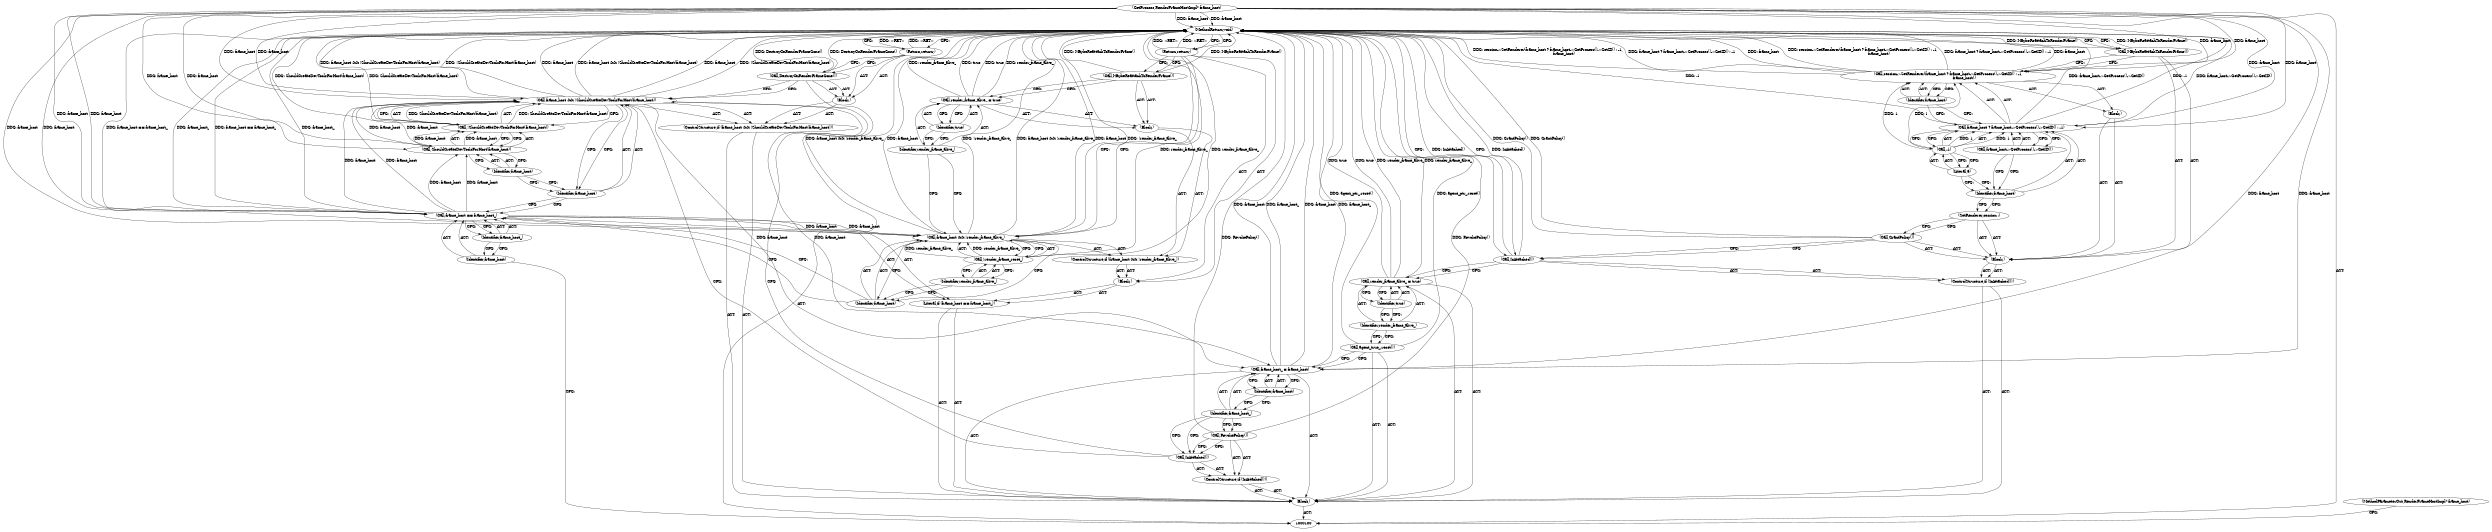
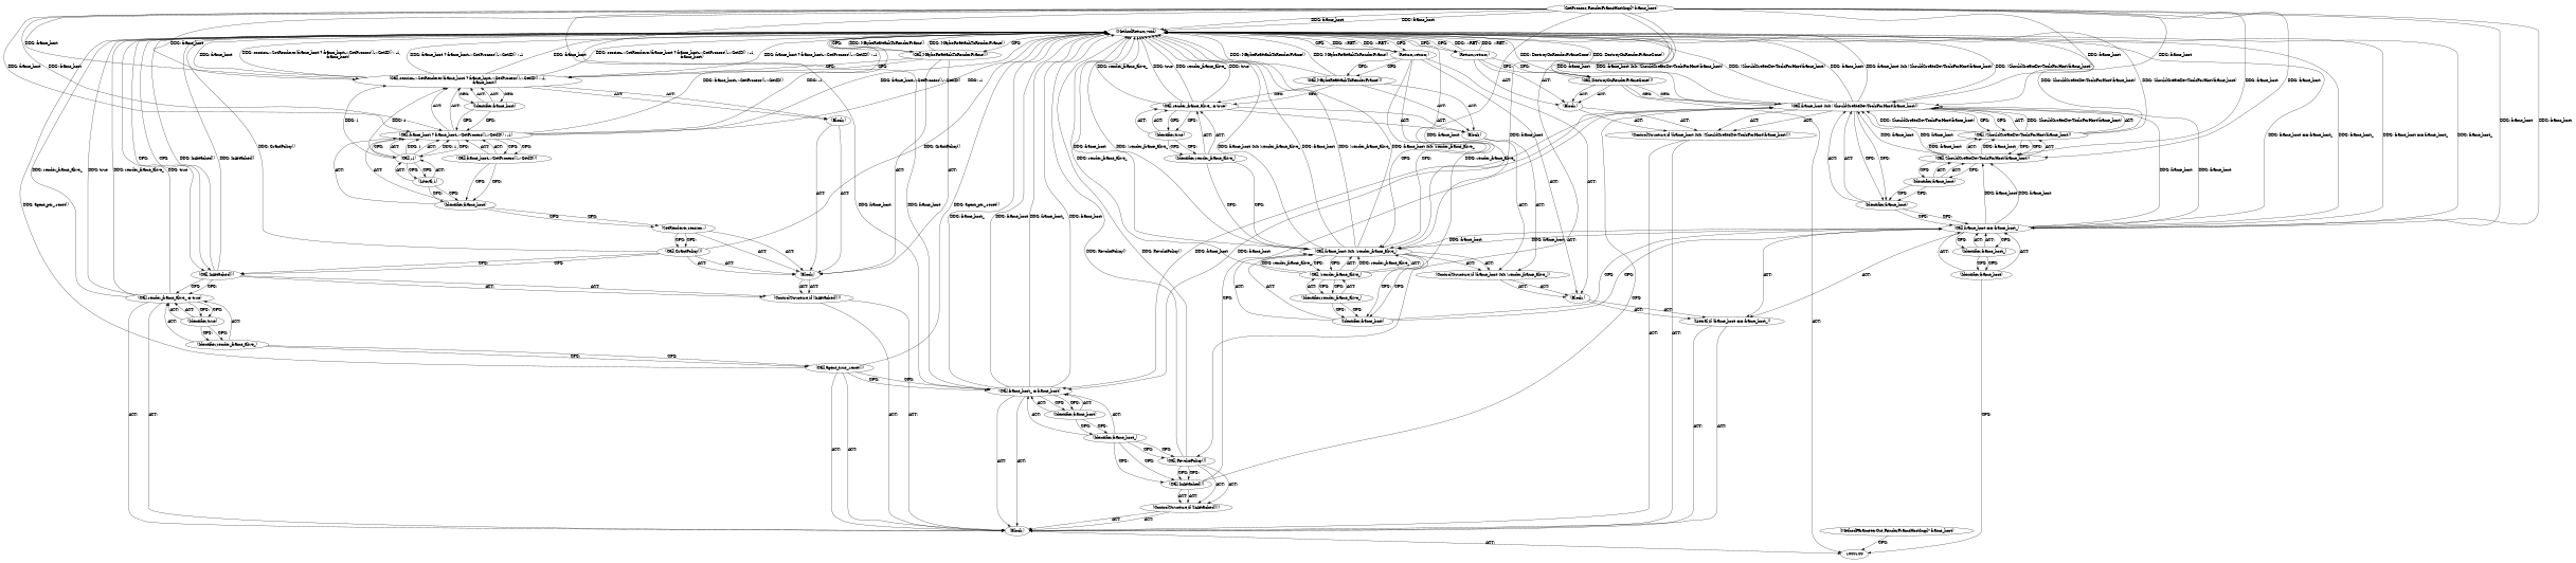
  digraph {
    n1 [label="(MethodReturn,void)"]
    n2 [label="(Return,return;)"]
    n3 [label="(Call,IsAttached())"]
    n4 [label="(Call,MaybeReattachToRenderFrame())"]
    n5 [label="(Return,return;)"]
    n6 [label="(Block,)"]
    n7 [label="(Call,DestroyOnRenderFrameGone())"]
    n8 [label="(Call,render_frame_alive_ = true)"]
    n9 [label="(ControlStructure,if (IsAttached()))"]
    n10 [label="(Call,session->SetRenderer(frame_host ? frame_host->GetProcess()->GetID() : -1,\n                            frame_host))"]
    n11 [label="(Block,)"]
    n12 [label="(Call,frame_host && !render_frame_alive_)"]
    n13 [label="(Block,)"]
    n14 [label="(Call,MaybeReattachToRenderFrame())"]
    n15 [label="(ControlStructure,if (frame_host && !ShouldCreateDevToolsForHost(frame_host)))"]
    n16 [label="(Block,)"]
    1000100
    n18 [label="(Call,!ShouldCreateDevToolsForHost(frame_host))"]
    n19 [label="(Call,ShouldCreateDevToolsForHost(frame_host))"]
    n20 [label="(Call,frame_host && !ShouldCreateDevToolsForHost(frame_host))"]
    n21 [label="(Identifier,frame_host)"]
    n22 [label="(Identifier,frame_host)"]
    n23 [label="(Call,frame_host_ = frame_host)"]
    n24 [label="(Call,frame_host == frame_host_)"]
    n25 [label="(Identifier,frame_host)"]
    n26 [label="(Literal,if (frame_host == frame_host_))"]
    n27 [label="(Identifier,frame_host_)"]
    n28 [label="(ControlStructure,if (IsAttached()))"]
    n29 [label="(Call,IsAttached())"]
    n30 [label="(Call,RevokePolicy())"]
    n31 [label="(Identifier,frame_host_)"]
    n32 [label="(Call,agent_true_.reset())"]
    n33 [label="(GetProcess,RenderFrameHostImpl* frame_host)"]
    n34 [label="(Call,frame_host ? frame_host->GetProcess()->GetID() : -1)"]
    n35 [label="(Call,frame_host->GetProcess()->GetID())"]
    n36 [label="(Call,-1)"]
    n37 [label="(Block,)"]
    n38 [label="(Identifier,frame_host)"]
-   n39 [label="(Call,!render_frame_reset_)"]
+   n39 [label="(Call,!render_frame_alive_)"]
    n40 [label="(Identifier,frame_host)"]
    n41 [label="(ControlStructure,if (frame_host && !render_frame_alive_))"]
    n42 [label="(MethodParameterOut,RenderFrameHostImpl* frame_host)"]
    n43 [label="(Identifier,true)"]
    n44 [label="(Identifier,render_frame_alive_)"]
    n45 [label="(Call,GrantPolicy())"]
    n46 [label="(SetRenderer,session :)"]
    n47 [label="(Identifier,frame_host)"]
-   n48 [label="(Literal,6)"]
+   n48 [label="(Literal,1)"]
    n49 [label="(Identifier,frame_host)"]
    n50 [label="(Identifier,render_frame_alive_)"]
    n51 [label="(Block,)"]
    n52 [label="(Identifier,true)"]
    n53 [label="(Call,render_frame_alive_ = true)"]
    n54 [label="(Identifier,render_frame_alive_)"]
    n1 -> n2 [label="CFG: "]
    n1 -> n2 [label="CFG: "]
    n1 -> n3 [label="CFG: "]
    n1 -> n3 [label="CFG: "]
    n1 -> n4 [label="CFG: "]
    n1 -> n4 [label="CFG: "]
    n1 -> n5 [label="CFG: "]
    n1 -> n5 [label="CFG: "]
    n2 -> n1 [label="DDG: <RET>"]
    n2 -> n1 [label="DDG: <RET>"]
    n2 -> n6 [label="AST: "]
    n2 -> n6 [label="AST: "]
    n2 -> n7 [label="CFG: "]
    n2 -> n7 [label="CFG: "]
    n3 -> n1 [label="DDG: IsAttached()"]
    n3 -> n1 [label="DDG: IsAttached()"]
    n3 -> n8 [label="CFG: "]
    n3 -> n8 [label="CFG: "]
    n3 -> n9 [label="AST: "]
    n3 -> n9 [label="AST: "]
    n4 -> n1 [label="DDG: MaybeReattachToRenderFrame()"]
    n4 -> n1 [label="DDG: MaybeReattachToRenderFrame()"]
    n4 -> n10 [label="CFG: "]
    n4 -> n10 [label="CFG: "]
    n4 -> n11 [label="AST: "]
    n4 -> n11 [label="AST: "]
    n5 -> n1 [label="DDG: <RET>"]
    n5 -> n1 [label="DDG: <RET>"]
    n5 -> n12 [label="CFG: "]
    n5 -> n12 [label="CFG: "]
    n5 -> n13 [label="AST: "]
    n5 -> n13 [label="AST: "]
    n5 -> n14 [label="CFG: "]
    n5 -> n14 [label="CFG: "]
    n6 -> n15 [label="AST: "]
    n6 -> n15 [label="AST: "]
    n7 -> n1 [label="DDG: DestroyOnRenderFrameGone()"]
    n7 -> n1 [label="DDG: DestroyOnRenderFrameGone()"]
    n7 -> n6 [label="AST: "]
    n7 -> n6 [label="AST: "]
    n7 -> 1000100 [label="AST: "]
    n7 -> n20 [label="CFG: "]
    n7 -> n20 [label="CFG: "]
    n8 -> n1 [label="DDG: render_frame_alive_"]
    n8 -> n1 [label="DDG: true"]
    n8 -> n1 [label="DDG: render_frame_alive_"]
    n8 -> n1 [label="DDG: true"]
    n8 -> n16 [label="AST: "]
    n8 -> n16 [label="AST: "]
    n8 -> n43 [label="CFG: "]
    n8 -> n43 [label="CFG: "]
    n9 -> n16 [label="AST: "]
    n9 -> n16 [label="AST: "]
    n10 -> n1 [label="DDG: frame_host"]
    n10 -> n1 [label="DDG: session->SetRenderer(frame_host ? frame_host->GetProcess()->GetID() : -1,\n                            frame_host)"]
    n10 -> n1 [label="DDG: frame_host ? frame_host->GetProcess()->GetID() : -1"]
    n10 -> n1 [label="DDG: frame_host"]
    n10 -> n1 [label="DDG: session->SetRenderer(frame_host ? frame_host->GetProcess()->GetID() : -1,\n                            frame_host)"]
    n10 -> n1 [label="DDG: frame_host ? frame_host->GetProcess()->GetID() : -1"]
    n10 -> n37 [label="AST: "]
    n10 -> n37 [label="AST: "]
    n10 -> n38 [label="CFG: "]
    n10 -> n38 [label="CFG: "]
    n11 -> n9 [label="AST: "]
    n11 -> n9 [label="AST: "]
    n12 -> n1 [label="DDG: frame_host"]
    n12 -> n1 [label="DDG: !render_frame_alive_"]
    n12 -> n1 [label="DDG: frame_host && !render_frame_alive_"]
    n12 -> n1 [label="DDG: frame_host"]
    n12 -> n1 [label="DDG: !render_frame_alive_"]
    n12 -> n1 [label="DDG: frame_host && !render_frame_alive_"]
    n12 -> n39 [label="CFG: "]
    n12 -> n39 [label="CFG: "]
    n12 -> n40 [label="CFG: "]
    n12 -> n40 [label="CFG: "]
    n12 -> n41 [label="AST: "]
    n12 -> n41 [label="AST: "]
    n13 -> n26 [label="AST: "]
    n13 -> n26 [label="AST: "]
    n14 -> n1 [label="DDG: MaybeReattachToRenderFrame()"]
    n14 -> n1 [label="DDG: MaybeReattachToRenderFrame()"]
    n14 -> n51 [label="AST: "]
    n14 -> n51 [label="AST: "]
    n14 -> n53 [label="CFG: "]
    n14 -> n53 [label="CFG: "]
    n15 -> n16 [label="AST: "]
    n15 -> n16 [label="AST: "]
    n16 -> 1000100 [label="AST: "]
    n18 -> n1 [label="DDG: ShouldCreateDevToolsForHost(frame_host)"]
    n18 -> n1 [label="DDG: ShouldCreateDevToolsForHost(frame_host)"]
    n18 -> n19 [label="CFG: "]
    n18 -> n19 [label="CFG: "]
    n18 -> n20 [label="AST: "]
    n18 -> n20 [label="DDG: ShouldCreateDevToolsForHost(frame_host)"]
    n18 -> n20 [label="AST: "]
    n18 -> n20 [label="DDG: ShouldCreateDevToolsForHost(frame_host)"]
    n19 -> n18 [label="AST: "]
    n19 -> n18 [label="DDG: frame_host"]
    n19 -> n18 [label="AST: "]
    n19 -> n18 [label="DDG: frame_host"]
    n19 -> n20 [label="DDG: frame_host"]
    n19 -> n20 [label="DDG: frame_host"]
    n19 -> n21 [label="CFG: "]
    n19 -> n21 [label="CFG: "]
    n20 -> n1 [label="DDG: frame_host"]
    n20 -> n1 [label="DDG: frame_host && !ShouldCreateDevToolsForHost(frame_host)"]
    n20 -> n1 [label="DDG: !ShouldCreateDevToolsForHost(frame_host)"]
    n20 -> n1 [label="DDG: frame_host"]
    n20 -> n1 [label="DDG: frame_host && !ShouldCreateDevToolsForHost(frame_host)"]
    n20 -> n1 [label="DDG: !ShouldCreateDevToolsForHost(frame_host)"]
    n20 -> n15 [label="AST: "]
    n20 -> n15 [label="AST: "]
    n20 -> n18 [label="CFG: "]
    n20 -> n18 [label="CFG: "]
    n20 -> n22 [label="CFG: "]
    n20 -> n22 [label="CFG: "]
    n20 -> n23 [label="DDG: frame_host"]
    n20 -> n23 [label="DDG: frame_host"]
    n21 -> n19 [label="AST: "]
    n21 -> n19 [label="AST: "]
    n21 -> n22 [label="CFG: "]
    n21 -> n22 [label="CFG: "]
    n22 -> n20 [label="AST: "]
    n22 -> n20 [label="AST: "]
    n22 -> n24 [label="CFG: "]
    n22 -> n24 [label="CFG: "]
    n23 -> n1 [label="DDG: frame_host_"]
    n23 -> n1 [label="DDG: frame_host"]
    n23 -> n1 [label="DDG: frame_host_"]
    n23 -> n1 [label="DDG: frame_host"]
    n23 -> n16 [label="AST: "]
    n23 -> n16 [label="AST: "]
    n23 -> n25 [label="CFG: "]
    n23 -> n25 [label="CFG: "]
    n24 -> n1 [label="DDG: frame_host == frame_host_"]
    n24 -> n1 [label="DDG: frame_host_"]
    n24 -> n1 [label="DDG: frame_host == frame_host_"]
    n24 -> n1 [label="DDG: frame_host_"]
    n24 -> n12 [label="DDG: frame_host"]
    n24 -> n12 [label="DDG: frame_host"]
    n24 -> n19 [label="DDG: frame_host"]
    n24 -> n19 [label="DDG: frame_host"]
    n24 -> n20 [label="DDG: frame_host"]
    n24 -> n20 [label="DDG: frame_host"]
    n24 -> n26 [label="AST: "]
    n24 -> n26 [label="AST: "]
    n24 -> n27 [label="CFG: "]
    n24 -> n27 [label="CFG: "]
    n25 -> n23 [label="AST: "]
    n25 -> n23 [label="AST: "]
    n25 -> n31 [label="CFG: "]
    n25 -> n31 [label="CFG: "]
    n26 -> n16 [label="AST: "]
    n26 -> n16 [label="AST: "]
    n27 -> n24 [label="AST: "]
    n27 -> n24 [label="AST: "]
    n27 -> n49 [label="CFG: "]
    n27 -> n49 [label="CFG: "]
    n28 -> n16 [label="AST: "]
    n28 -> n16 [label="AST: "]
    n29 -> n20 [label="CFG: "]
    n29 -> n20 [label="CFG: "]
    n29 -> n28 [label="AST: "]
    n29 -> n28 [label="AST: "]
    n30 -> n1 [label="DDG: RevokePolicy()"]
    n30 -> n1 [label="DDG: RevokePolicy()"]
    n30 -> n28 [label="AST: "]
    n30 -> n28 [label="AST: "]
    n30 -> n29 [label="CFG: "]
    n30 -> n29 [label="CFG: "]
    n31 -> n23 [label="AST: "]
    n31 -> n23 [label="AST: "]
    n31 -> n29 [label="CFG: "]
    n31 -> n29 [label="CFG: "]
    n31 -> n30 [label="CFG: "]
    n31 -> n30 [label="CFG: "]
    n32 -> n1 [label="DDG: agent_ptr_.reset()"]
    n32 -> n1 [label="DDG: agent_ptr_.reset()"]
    n32 -> n16 [label="AST: "]
    n32 -> n16 [label="AST: "]
    n32 -> n23 [label="CFG: "]
    n32 -> n23 [label="CFG: "]
    n33 -> n1 [label="DDG: frame_host"]
    n33 -> n1 [label="DDG: frame_host"]
    n33 -> n10 [label="DDG: frame_host"]
    n33 -> n10 [label="DDG: frame_host"]
    n33 -> n12 [label="DDG: frame_host"]
    n33 -> n12 [label="DDG: frame_host"]
-   n33 -> 1000100 [label="AST: "]
+   n33 -> n30 [label="AST: "]
    n33 -> n19 [label="DDG: frame_host"]
    n33 -> n19 [label="DDG: frame_host"]
    n33 -> n20 [label="DDG: frame_host"]
    n33 -> n20 [label="DDG: frame_host"]
    n33 -> n23 [label="DDG: frame_host"]
    n33 -> n23 [label="DDG: frame_host"]
    n33 -> n24 [label="DDG: frame_host"]
    n33 -> n24 [label="DDG: frame_host"]
    n33 -> n34 [label="DDG: frame_host"]
    n33 -> n34 [label="DDG: frame_host"]
    n34 -> n1 [label="DDG: -1"]
    n34 -> n1 [label="DDG: frame_host->GetProcess()->GetID()"]
    n34 -> n1 [label="DDG: -1"]
    n34 -> n1 [label="DDG: frame_host->GetProcess()->GetID()"]
    n34 -> n10 [label="AST: "]
    n34 -> n10 [label="AST: "]
    n34 -> n35 [label="CFG: "]
    n34 -> n35 [label="CFG: "]
    n34 -> n36 [label="CFG: "]
    n34 -> n36 [label="CFG: "]
    n35 -> n34 [label="AST: "]
    n35 -> n34 [label="AST: "]
    n35 -> n47 [label="CFG: "]
    n35 -> n47 [label="CFG: "]
    n36 -> n10 [label="DDG: 1"]
    n36 -> n10 [label="DDG: 1"]
    n36 -> n34 [label="AST: "]
    n36 -> n34 [label="DDG: 1"]
    n36 -> n34 [label="AST: "]
    n36 -> n34 [label="DDG: 1"]
    n36 -> n48 [label="CFG: "]
    n36 -> n48 [label="CFG: "]
    n37 -> n11 [label="AST: "]
    n37 -> n11 [label="AST: "]
    n38 -> n10 [label="AST: "]
    n38 -> n10 [label="AST: "]
    n38 -> n34 [label="CFG: "]
    n38 -> n34 [label="CFG: "]
    n39 -> n1 [label="DDG: render_frame_alive_"]
    n39 -> n1 [label="DDG: render_frame_alive_"]
    n39 -> n12 [label="AST: "]
    n39 -> n12 [label="DDG: render_frame_alive_"]
    n39 -> n12 [label="AST: "]
    n39 -> n12 [label="DDG: render_frame_alive_"]
    n39 -> n50 [label="CFG: "]
    n39 -> n50 [label="CFG: "]
    n40 -> n12 [label="AST: "]
    n40 -> n12 [label="AST: "]
    n40 -> n24 [label="CFG: "]
    n40 -> n24 [label="CFG: "]
    n41 -> n13 [label="AST: "]
    n41 -> n13 [label="AST: "]
    n42 -> 1000100 [label="CFG: "]
    n43 -> n8 [label="AST: "]
    n43 -> n8 [label="AST: "]
    n43 -> n44 [label="CFG: "]
    n43 -> n44 [label="CFG: "]
    n44 -> n8 [label="AST: "]
    n44 -> n8 [label="AST: "]
    n44 -> n32 [label="CFG: "]
    n44 -> n32 [label="CFG: "]
    n45 -> n1 [label="DDG: GrantPolicy()"]
    n45 -> n1 [label="DDG: GrantPolicy()"]
    n45 -> n3 [label="CFG: "]
    n45 -> n3 [label="CFG: "]
    n45 -> n11 [label="AST: "]
    n45 -> n11 [label="AST: "]
    n46 -> n11 [label="AST: "]
    n46 -> n11 [label="AST: "]
    n46 -> n45 [label="CFG: "]
    n46 -> n45 [label="CFG: "]
    n47 -> n34 [label="AST: "]
    n47 -> n34 [label="AST: "]
    n47 -> n46 [label="CFG: "]
    n47 -> n46 [label="CFG: "]
    n48 -> n36 [label="AST: "]
    n48 -> n36 [label="AST: "]
    n48 -> n47 [label="CFG: "]
    n48 -> n47 [label="CFG: "]
    n49 -> 1000100 [label="CFG: "]
    n49 -> n24 [label="AST: "]
    n49 -> n24 [label="AST: "]
    n50 -> n39 [label="AST: "]
    n50 -> n39 [label="AST: "]
    n50 -> n40 [label="CFG: "]
    n50 -> n40 [label="CFG: "]
    n51 -> n41 [label="AST: "]
    n51 -> n41 [label="AST: "]
    n52 -> n53 [label="AST: "]
    n52 -> n53 [label="AST: "]
    n52 -> n54 [label="CFG: "]
    n52 -> n54 [label="CFG: "]
    n53 -> n1 [label="DDG: render_frame_alive_"]
    n53 -> n1 [label="DDG: true"]
    n53 -> n1 [label="DDG: render_frame_alive_"]
    n53 -> n1 [label="DDG: true"]
    n53 -> n51 [label="AST: "]
    n53 -> n51 [label="AST: "]
    n53 -> n52 [label="CFG: "]
    n53 -> n52 [label="CFG: "]
    n54 -> n12 [label="CFG: "]
    n54 -> n12 [label="CFG: "]
    n54 -> n53 [label="AST: "]
    n54 -> n53 [label="AST: "]
  }
